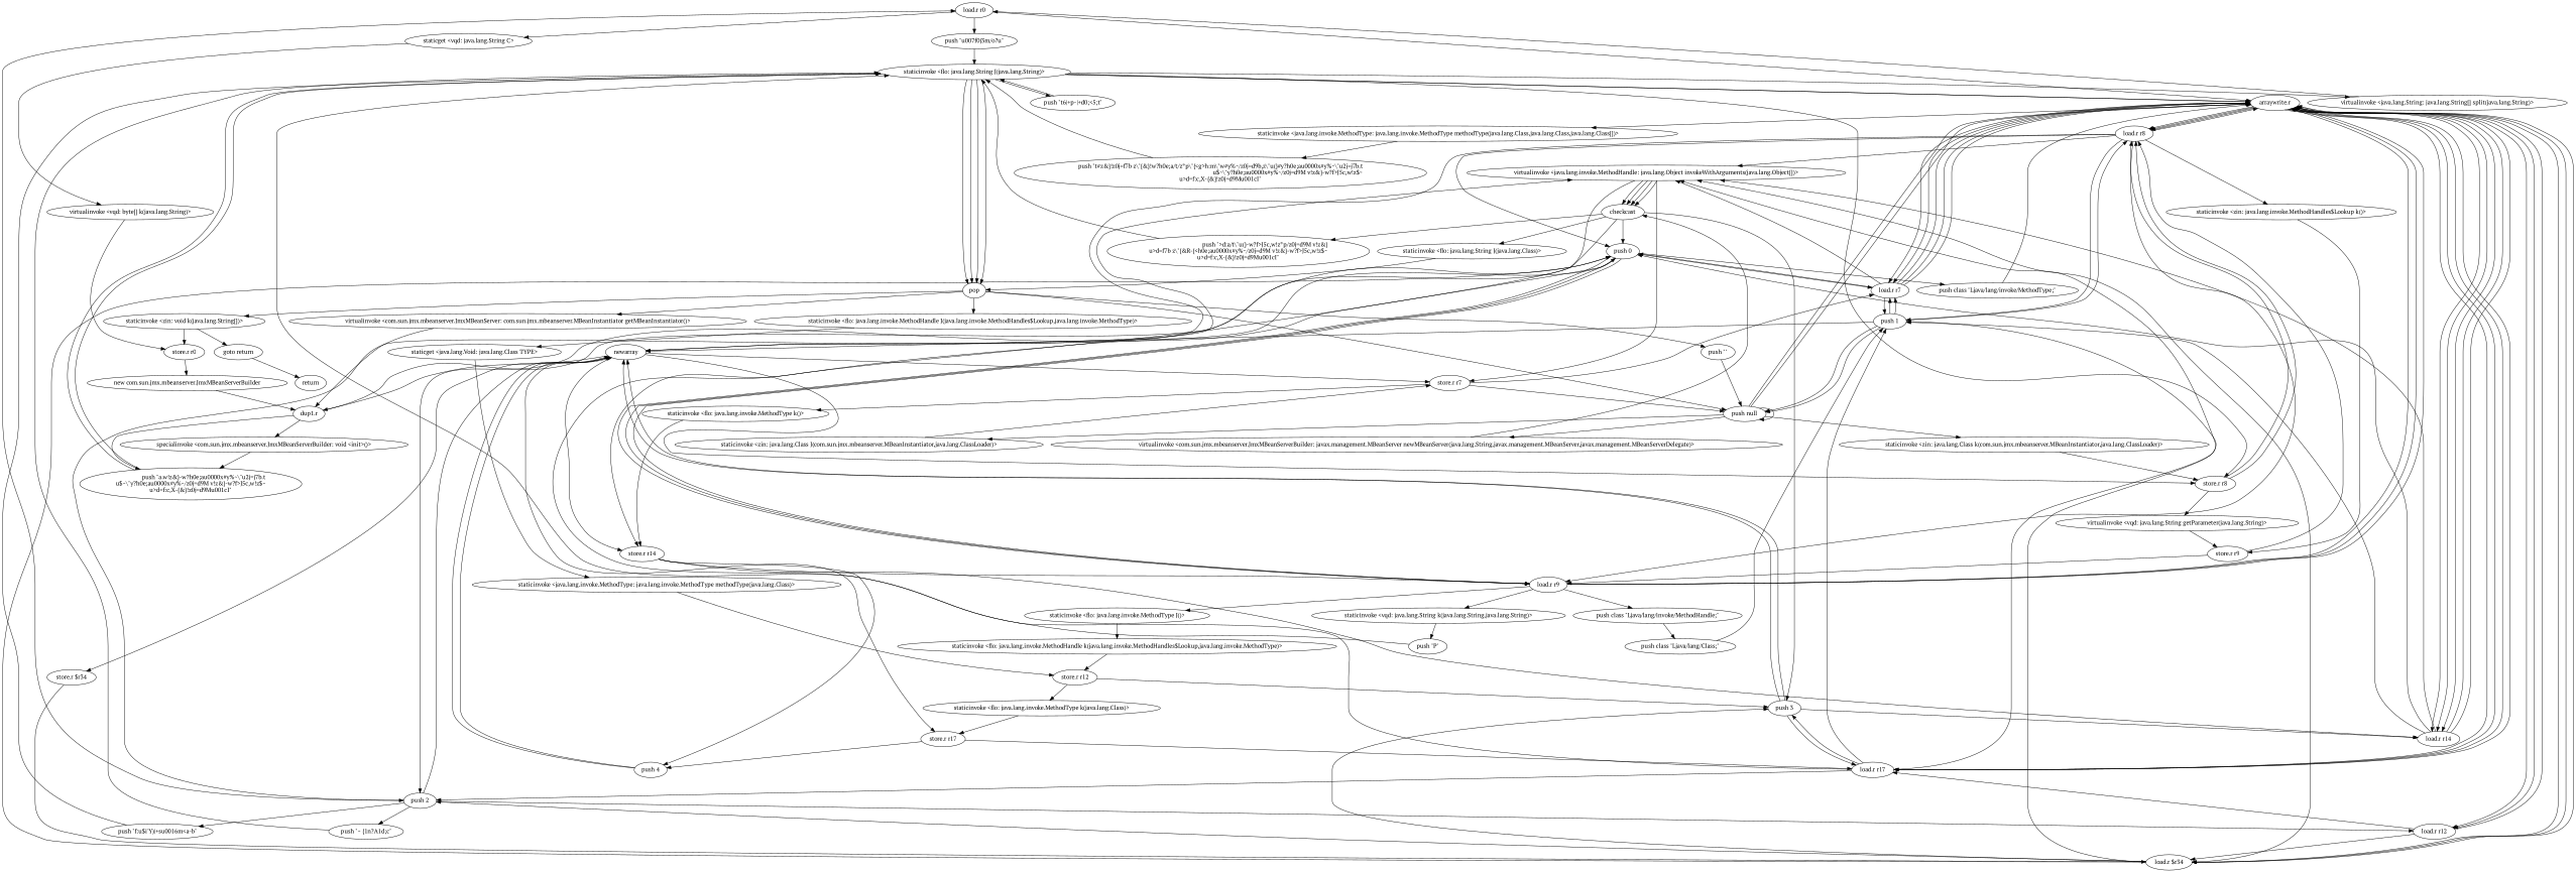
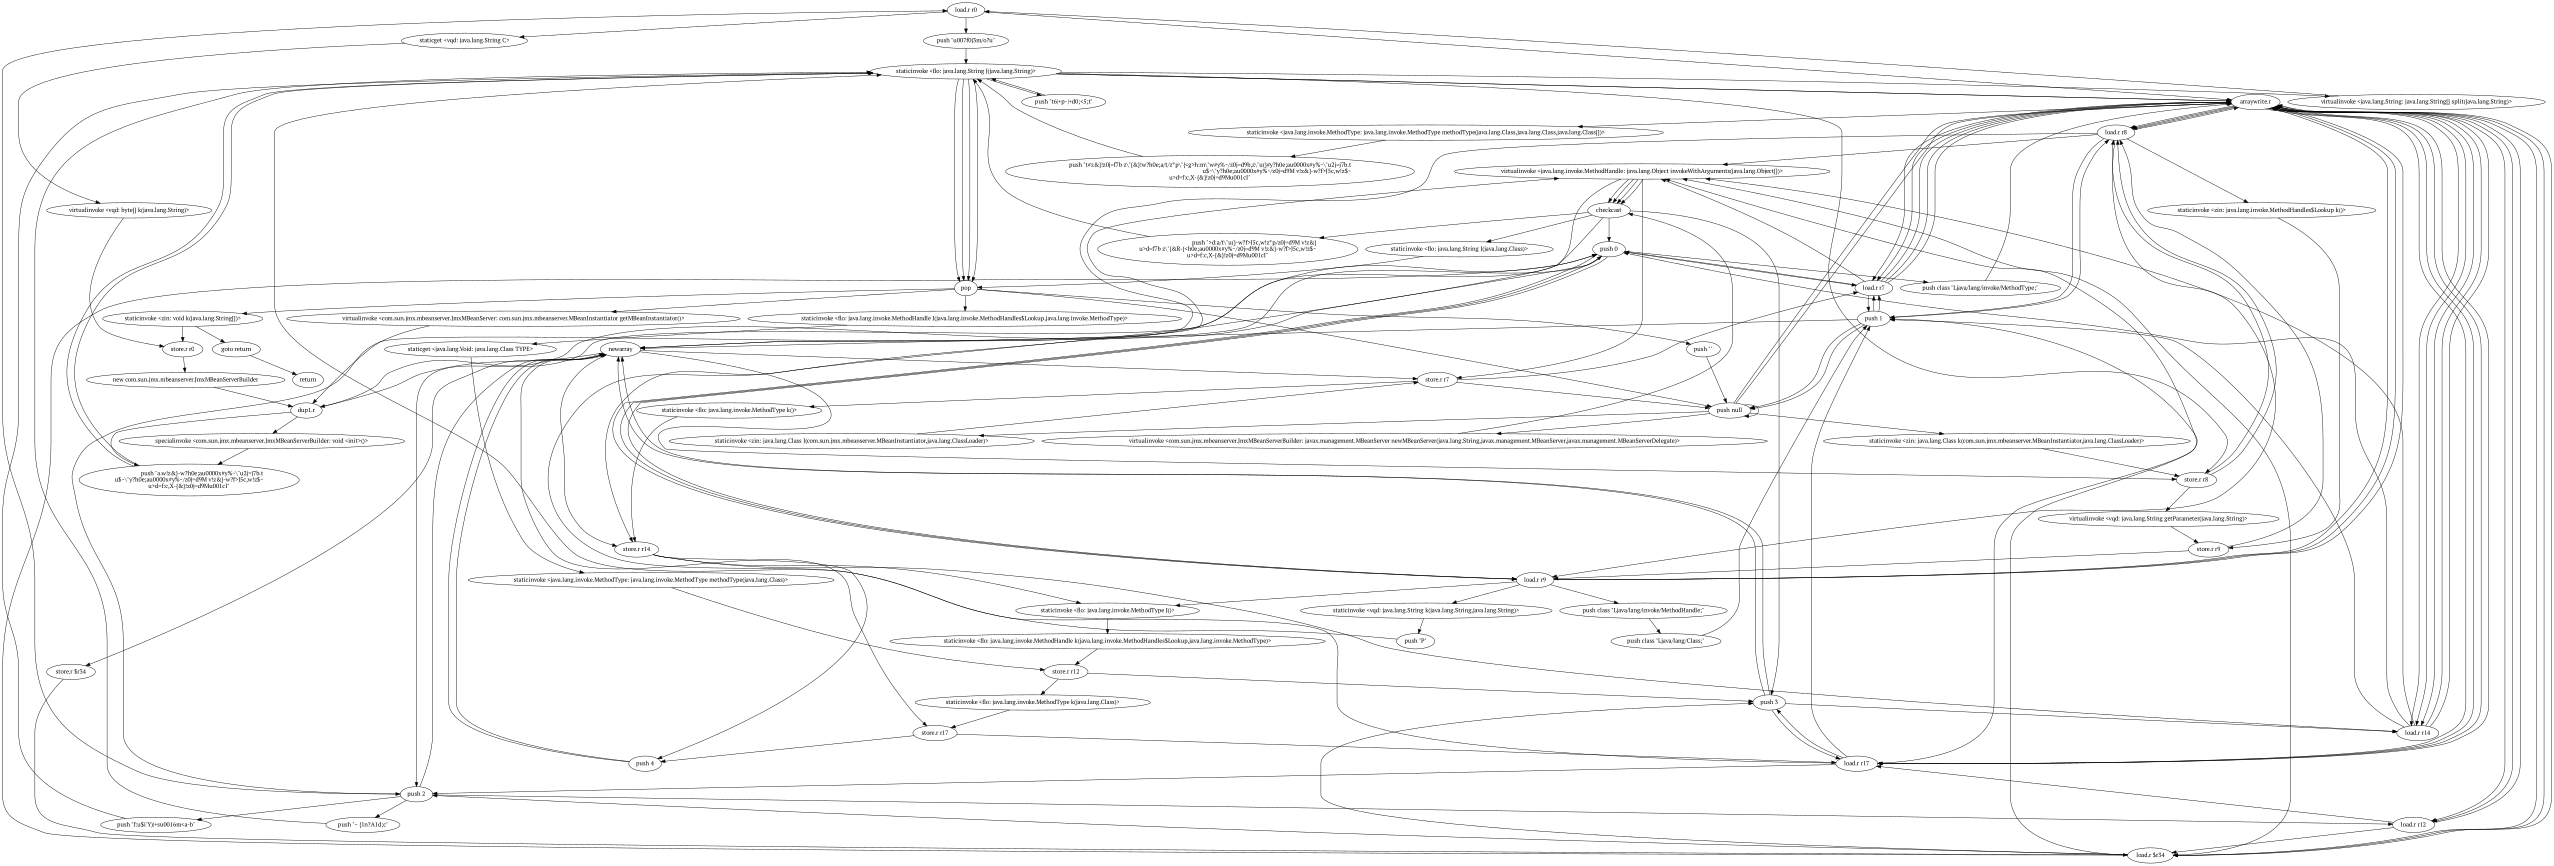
  digraph {
    fontname="PT Serif"
    node [fontname="PT Serif"]
    edge [fontname="PT Serif"]
    "load.r r0"
    "push \"\u007f0j3m/o?u\""
    "staticget <vqd: java.lang.String C>"
    "arraywrite.r"
    "staticinvoke <flo: java.lang.String J(java.lang.String)>"
    "virtualinvoke <vqd: byte[] k(java.lang.String)>"
    "load.r r8"
    "load.r r7"
    "load.r r14"
    "staticinvoke <java.lang.invoke.MethodType: java.lang.invoke.MethodType methodType(java.lang.Class,java.lang.Class,java.lang.Class[])>"
    "load.r r12"
    "load.r $r34"
    "load.r r17"
    "push \"t6|+p-|+d0;<5;t\""
    "store.r r8"
    "virtualinvoke <java.lang.String: java.lang.String[] split(java.lang.String)>"
    pop
    "virtualinvoke <vqd: java.lang.String getParameter(java.lang.String)>"
    "push \"\""
    "push null"
    "virtualinvoke <com.sun.jmx.mbeanserver.JmxMBeanServer: com.sun.jmx.mbeanserver.MBeanInstantiator getMBeanInstantiator()>"
    "staticinvoke <flo: java.lang.invoke.MethodHandle J(java.lang.invoke.MethodHandles$Lookup,java.lang.invoke.MethodType)>"
    "staticinvoke <zin: void k(java.lang.String[])>"
    "store.r r9"
    "load.r r9"
    "staticinvoke <zin: java.lang.invoke.MethodHandles$Lookup k()>"
    "push 1"
    "push 0"
    "push 2"
    "virtualinvoke <java.lang.invoke.MethodHandle: java.lang.Object invokeWithArguments(java.lang.Object[])>"
    "staticinvoke <vqd: java.lang.String k(java.lang.String,java.lang.String)>"
    "push class \"Ljava/lang/invoke/MethodHandle;\""
    "staticinvoke <flo: java.lang.invoke.MethodType J()>"
    newarray
    "push class \"Ljava/lang/invoke/MethodType;\""
    "push \"f:u$i\'Y)|+s\u0016m<a-b\""
    "push \"~ {1n?A1d;c\""
    checkcast
    "store.r r7"
    "store.r r14"
    "push \"P\""
    "push class \"Ljava/lang/Class;\""
    "staticinvoke <flo: java.lang.invoke.MethodHandle k(java.lang.invoke.MethodHandles$Lookup,java.lang.invoke.MethodType)>"
    "store.r r0"
    "new com.sun.jmx.mbeanserver.JmxMBeanServerBuilder"
    "dup1.r"
    "specialinvoke <com.sun.jmx.mbeanserver.JmxMBeanServerBuilder: void <init>()>"
    "push \"a.w!z&}-w?h0e;a\u0000x#y%~\\\"u2j=j7b.t\ru$~\\\"y?h0e;a\u0000x#y%~/z0j=d9M v!z&}-w?f>J5c,w!z$~\ru>d=f:c,X-{&}!z0j=d9M\u001cI\""
    "virtualinvoke <com.sun.jmx.mbeanserver.JmxMBeanServerBuilder: javax.management.MBeanServer newMBeanServer(java.lang.String,javax.management.MBeanServer,javax.management.MBeanServerDelegate)>"
    "staticinvoke <zin: java.lang.Class J(com.sun.jmx.mbeanserver.MBeanInstantiator,java.lang.ClassLoader)>"
    "staticinvoke <zin: java.lang.Class k(com.sun.jmx.mbeanserver.MBeanInstantiator,java.lang.ClassLoader)>"
    "staticget <java.lang.Void: java.lang.Class TYPE>"
    "goto return"
    "push \">d:a/t\\\"u(}-w?f>J5c,w!z*p/z0j=d9M v!z&}\ru>d=f7b z\\\"{&R-{<h0e;a\u0000x#y%~/z0j=d9M v!z&}-w?f>J5c,w!z$~\ru>d=f:c,X-{&}!z0j=d9M\u001cI\""
    "push 3"
    "staticinvoke <flo: java.lang.String J(java.lang.Class)>"
    "staticinvoke <flo: java.lang.invoke.MethodType k()>"
    "store.r r17"
    "store.r $r34"
    "push 4"
    "push \"t#z&}!z0j=f7b z\\\"{&}!w?h0e;a/t/z*p\\\"{<g>h:m\\\"w#y%~/z0j=d9b,z\\\"u(}#y?h0e;a\u0000x#y%~\\\"u2j=j7b.t\ru$~\\\"y?h0e;a\u0000x#y%~/z0j=d9M v!z&}-w?f>J5c,w!z$~\ru>d=f:c,X-{&}!z0j=d9M\u001cI\""
    "staticinvoke <java.lang.invoke.MethodType: java.lang.invoke.MethodType methodType(java.lang.Class)>"
    "store.r r12"
    "staticinvoke <flo: java.lang.invoke.MethodType k(java.lang.Class)>"
    return
    "load.r r0" -> "push \"\u007f0j3m/o?u\""
    "load.r r0" -> "staticget <vqd: java.lang.String C>"
    "load.r r0" -> "arraywrite.r"
    "push \"\u007f0j3m/o?u\"" -> "staticinvoke <flo: java.lang.String J(java.lang.String)>"
    "staticget <vqd: java.lang.String C>" -> "virtualinvoke <vqd: byte[] k(java.lang.String)>"
    "arraywrite.r" -> "load.r r8"
    "arraywrite.r" -> "load.r r8"
    "arraywrite.r" -> "load.r r8"
    "arraywrite.r" -> "load.r r7"
    "arraywrite.r" -> "load.r r7"
    "arraywrite.r" -> "load.r r14"
    "arraywrite.r" -> "load.r r14"
    "arraywrite.r" -> "load.r r14"
    "arraywrite.r" -> "staticinvoke <java.lang.invoke.MethodType: java.lang.invoke.MethodType methodType(java.lang.Class,java.lang.Class,java.lang.Class[])>"
    "arraywrite.r" -> "load.r r12"
    "arraywrite.r" -> "load.r r12"
    "arraywrite.r" -> "load.r $r34"
    "arraywrite.r" -> "load.r $r34"
    "arraywrite.r" -> "load.r $r34"
    "arraywrite.r" -> "load.r r17"
    "arraywrite.r" -> "load.r r17"
    "arraywrite.r" -> "load.r r17"
    "staticinvoke <flo: java.lang.String J(java.lang.String)>" -> "arraywrite.r"
    "staticinvoke <flo: java.lang.String J(java.lang.String)>" -> "arraywrite.r"
    "staticinvoke <flo: java.lang.String J(java.lang.String)>" -> "push \"t6|+p-|+d0;<5;t\""
    "staticinvoke <flo: java.lang.String J(java.lang.String)>" -> "store.r r8"
    "staticinvoke <flo: java.lang.String J(java.lang.String)>" -> "virtualinvoke <java.lang.String: java.lang.String[] split(java.lang.String)>"
    "staticinvoke <flo: java.lang.String J(java.lang.String)>" -> pop
    "staticinvoke <flo: java.lang.String J(java.lang.String)>" -> pop
    "staticinvoke <flo: java.lang.String J(java.lang.String)>" -> pop
    "staticinvoke <flo: java.lang.String J(java.lang.String)>" -> pop
    "virtualinvoke <vqd: byte[] k(java.lang.String)>" -> "store.r r0"
    "load.r r8" -> "arraywrite.r"
    "load.r r8" -> "load.r r9"
    "load.r r8" -> "staticinvoke <zin: java.lang.invoke.MethodHandles$Lookup k()>"
    "load.r r8" -> "push 1"
-   "load.r r8" -> "push 0"
    "load.r r8" -> "push 2"
    "load.r r8" -> "virtualinvoke <java.lang.invoke.MethodHandle: java.lang.Object invokeWithArguments(java.lang.Object[])>"
    "load.r r7" -> "arraywrite.r"
    "load.r r7" -> "arraywrite.r"
    "load.r r7" -> "arraywrite.r"
    "load.r r7" -> "push 1"
    "load.r r7" -> "push 0"
    "load.r r7" -> "virtualinvoke <java.lang.invoke.MethodHandle: java.lang.Object invokeWithArguments(java.lang.Object[])>"
    "load.r r14" -> "arraywrite.r"
    "load.r r14" -> "arraywrite.r"
    "load.r r14" -> "push 1"
    "load.r r14" -> "push 0"
    "load.r r14" -> "virtualinvoke <java.lang.invoke.MethodHandle: java.lang.Object invokeWithArguments(java.lang.Object[])>"
    "staticinvoke <java.lang.invoke.MethodType: java.lang.invoke.MethodType methodType(java.lang.Class,java.lang.Class,java.lang.Class[])>" -> "push \"t#z&}!z0j=f7b z\\\"{&}!w?h0e;a/t/z*p\\\"{<g>h:m\\\"w#y%~/z0j=d9b,z\\\"u(}#y?h0e;a\u0000x#y%~\\\"u2j=j7b.t\ru$~\\\"y?h0e;a\u0000x#y%~/z0j=d9M v!z&}-w?f>J5c,w!z$~\ru>d=f:c,X-{&}!z0j=d9M\u001cI\""
    "load.r r12" -> "arraywrite.r"
    "load.r r12" -> "load.r $r34"
    "load.r r12" -> "load.r r17"
    "load.r $r34" -> "push 1"
    "load.r $r34" -> "push 0"
    "load.r $r34" -> "push 2"
    "load.r $r34" -> "virtualinvoke <java.lang.invoke.MethodHandle: java.lang.Object invokeWithArguments(java.lang.Object[])>"
    "load.r $r34" -> "push 3"
    "load.r r17" -> "arraywrite.r"
    "load.r r17" -> "push 1"
    "load.r r17" -> "push 0"
    "load.r r17" -> "push 2"
    "load.r r17" -> "virtualinvoke <java.lang.invoke.MethodHandle: java.lang.Object invokeWithArguments(java.lang.Object[])>"
    "load.r r17" -> "push 3"
    "push \"t6|+p-|+d0;<5;t\"" -> "staticinvoke <flo: java.lang.String J(java.lang.String)>"
    "store.r r8" -> "load.r r8"
    "store.r r8" -> "load.r r8"
    "store.r r8" -> "virtualinvoke <vqd: java.lang.String getParameter(java.lang.String)>"
    "virtualinvoke <java.lang.String: java.lang.String[] split(java.lang.String)>" -> "load.r r0"
    pop -> "push \"\""
    pop -> "push null"
    pop -> "virtualinvoke <com.sun.jmx.mbeanserver.JmxMBeanServer: com.sun.jmx.mbeanserver.MBeanInstantiator getMBeanInstantiator()>"
    pop -> "staticinvoke <flo: java.lang.invoke.MethodHandle J(java.lang.invoke.MethodHandles$Lookup,java.lang.invoke.MethodType)>"
    pop -> "staticinvoke <zin: void k(java.lang.String[])>"
    "virtualinvoke <vqd: java.lang.String getParameter(java.lang.String)>" -> "store.r r9"
    "push \"\"" -> "push null"
    "push null" -> "arraywrite.r"
    "push null" -> "arraywrite.r"
    "push null" -> "push null"
    "push null" -> "virtualinvoke <com.sun.jmx.mbeanserver.JmxMBeanServerBuilder: javax.management.MBeanServer newMBeanServer(java.lang.String,javax.management.MBeanServer,javax.management.MBeanServerDelegate)>"
    "push null" -> "staticinvoke <zin: java.lang.Class J(com.sun.jmx.mbeanserver.MBeanInstantiator,java.lang.ClassLoader)>"
    "push null" -> "staticinvoke <zin: java.lang.Class k(com.sun.jmx.mbeanserver.MBeanInstantiator,java.lang.ClassLoader)>"
    "virtualinvoke <com.sun.jmx.mbeanserver.JmxMBeanServer: com.sun.jmx.mbeanserver.MBeanInstantiator getMBeanInstantiator()>" -> "dup1.r"
    "staticinvoke <flo: java.lang.invoke.MethodHandle J(java.lang.invoke.MethodHandles$Lookup,java.lang.invoke.MethodType)>" -> "staticget <java.lang.Void: java.lang.Class TYPE>"
    "staticinvoke <zin: void k(java.lang.String[])>" -> "store.r r0"
    "staticinvoke <zin: void k(java.lang.String[])>" -> "goto return"
    "store.r r9" -> "load.r r8"
    "store.r r9" -> "load.r r9"
    "load.r r9" -> "arraywrite.r"
    "load.r r9" -> "arraywrite.r"
    "load.r r9" -> "arraywrite.r"
    "load.r r9" -> "staticinvoke <vqd: java.lang.String k(java.lang.String,java.lang.String)>"
    "load.r r9" -> "push class \"Ljava/lang/invoke/MethodHandle;\""
    "load.r r9" -> "staticinvoke <flo: java.lang.invoke.MethodType J()>"
    "staticinvoke <zin: java.lang.invoke.MethodHandles$Lookup k()>" -> "store.r r9"
    "push 1" -> "load.r r8"
    "push 1" -> "load.r r7"
    "push 1" -> "load.r r7"
    "push 1" -> "push null"
    "push 1" -> "push null"
    "push 1" -> newarray
    "push 0" -> "load.r r7"
    "push 0" -> "load.r r9"
    "push 0" -> "load.r r9"
    "push 0" -> "load.r r9"
    "push 0" -> newarray
    "push 0" -> "push class \"Ljava/lang/invoke/MethodType;\""
    "push 2" -> "load.r r0"
    "push 2" -> "load.r r12"
    "push 2" -> newarray
    "push 2" -> "push \"f:u$i\'Y)|+s\u0016m<a-b\""
    "push 2" -> "push \"~ {1n?A1d;c\""
    "virtualinvoke <java.lang.invoke.MethodHandle: java.lang.Object invokeWithArguments(java.lang.Object[])>" -> checkcast
    "virtualinvoke <java.lang.invoke.MethodHandle: java.lang.Object invokeWithArguments(java.lang.Object[])>" -> checkcast
    "virtualinvoke <java.lang.invoke.MethodHandle: java.lang.Object invokeWithArguments(java.lang.Object[])>" -> checkcast
    "virtualinvoke <java.lang.invoke.MethodHandle: java.lang.Object invokeWithArguments(java.lang.Object[])>" -> checkcast
    "virtualinvoke <java.lang.invoke.MethodHandle: java.lang.Object invokeWithArguments(java.lang.Object[])>" -> "store.r r7"
    "virtualinvoke <java.lang.invoke.MethodHandle: java.lang.Object invokeWithArguments(java.lang.Object[])>" -> "store.r r14"
    "staticinvoke <vqd: java.lang.String k(java.lang.String,java.lang.String)>" -> "push \"P\""
    "push class \"Ljava/lang/invoke/MethodHandle;\"" -> "push class \"Ljava/lang/Class;\""
    "staticinvoke <flo: java.lang.invoke.MethodType J()>" -> "staticinvoke <flo: java.lang.invoke.MethodHandle k(java.lang.invoke.MethodHandles$Lookup,java.lang.invoke.MethodType)>"
    newarray -> "store.r r8"
    newarray -> "virtualinvoke <java.lang.invoke.MethodHandle: java.lang.Object invokeWithArguments(java.lang.Object[])>"
    newarray -> "store.r r7"
    newarray -> "store.r r14"
    newarray -> "dup1.r"
    newarray -> "store.r r17"
    newarray -> "store.r $r34"
    "push class \"Ljava/lang/invoke/MethodType;\"" -> "arraywrite.r"
    "push \"f:u$i\'Y)|+s\u0016m<a-b\"" -> "staticinvoke <flo: java.lang.String J(java.lang.String)>"
    "push \"~ {1n?A1d;c\"" -> "staticinvoke <flo: java.lang.String J(java.lang.String)>"
    checkcast -> "push 0"
    checkcast -> "push 2"
    checkcast -> "push \">d:a/t\\\"u(}-w?f>J5c,w!z*p/z0j=d9M v!z&}\ru>d=f7b z\\\"{&R-{<h0e;a\u0000x#y%~/z0j=d9M v!z&}-w?f>J5c,w!z$~\ru>d=f:c,X-{&}!z0j=d9M\u001cI\""
    checkcast -> "push 3"
    checkcast -> "staticinvoke <flo: java.lang.String J(java.lang.Class)>"
    "store.r r7" -> "load.r r7"
    "store.r r7" -> "push null"
    "store.r r7" -> "staticinvoke <flo: java.lang.invoke.MethodType k()>"
    "store.r r14" -> "load.r r14"
-   "store.r r14" -> "load.r r9"
+   "store.r r14" -> "staticinvoke <flo: java.lang.invoke.MethodType J()>"
    "store.r r14" -> "push 4"
    "push \"P\"" -> "staticinvoke <flo: java.lang.String J(java.lang.String)>"
    "push class \"Ljava/lang/Class;\"" -> "push 1"
    "staticinvoke <flo: java.lang.invoke.MethodHandle k(java.lang.invoke.MethodHandles$Lookup,java.lang.invoke.MethodType)>" -> "store.r r12"
    "store.r r0" -> "new com.sun.jmx.mbeanserver.JmxMBeanServerBuilder"
    "new com.sun.jmx.mbeanserver.JmxMBeanServerBuilder" -> "dup1.r"
    "dup1.r" -> "push 0"
    "dup1.r" -> "specialinvoke <com.sun.jmx.mbeanserver.JmxMBeanServerBuilder: void <init>()>"
    "dup1.r" -> "push \"a.w!z&}-w?h0e;a\u0000x#y%~\\\"u2j=j7b.t\ru$~\\\"y?h0e;a\u0000x#y%~/z0j=d9M v!z&}-w?f>J5c,w!z$~\ru>d=f:c,X-{&}!z0j=d9M\u001cI\""
    "specialinvoke <com.sun.jmx.mbeanserver.JmxMBeanServerBuilder: void <init>()>" -> "push \"a.w!z&}-w?h0e;a\u0000x#y%~\\\"u2j=j7b.t\ru$~\\\"y?h0e;a\u0000x#y%~/z0j=d9M v!z&}-w?f>J5c,w!z$~\ru>d=f:c,X-{&}!z0j=d9M\u001cI\""
    "push \"a.w!z&}-w?h0e;a\u0000x#y%~\\\"u2j=j7b.t\ru$~\\\"y?h0e;a\u0000x#y%~/z0j=d9M v!z&}-w?f>J5c,w!z$~\ru>d=f:c,X-{&}!z0j=d9M\u001cI\"" -> "staticinvoke <flo: java.lang.String J(java.lang.String)>"
    "push \"a.w!z&}-w?h0e;a\u0000x#y%~\\\"u2j=j7b.t\ru$~\\\"y?h0e;a\u0000x#y%~/z0j=d9M v!z&}-w?f>J5c,w!z$~\ru>d=f:c,X-{&}!z0j=d9M\u001cI\"" -> "staticinvoke <flo: java.lang.String J(java.lang.String)>"
    "virtualinvoke <com.sun.jmx.mbeanserver.JmxMBeanServerBuilder: javax.management.MBeanServer newMBeanServer(java.lang.String,javax.management.MBeanServer,javax.management.MBeanServerDelegate)>" -> checkcast
    "staticinvoke <zin: java.lang.Class J(com.sun.jmx.mbeanserver.MBeanInstantiator,java.lang.ClassLoader)>" -> "store.r r7"
    "staticinvoke <zin: java.lang.Class k(com.sun.jmx.mbeanserver.MBeanInstantiator,java.lang.ClassLoader)>" -> "store.r r8"
    "staticget <java.lang.Void: java.lang.Class TYPE>" -> "staticinvoke <java.lang.invoke.MethodType: java.lang.invoke.MethodType methodType(java.lang.Class)>"
    "goto return" -> return
    "push \">d:a/t\\\"u(}-w?f>J5c,w!z*p/z0j=d9M v!z&}\ru>d=f7b z\\\"{&R-{<h0e;a\u0000x#y%~/z0j=d9M v!z&}-w?f>J5c,w!z$~\ru>d=f:c,X-{&}!z0j=d9M\u001cI\"" -> "staticinvoke <flo: java.lang.String J(java.lang.String)>"
    "push 3" -> "load.r r14"
    "push 3" -> "load.r r17"
    "push 3" -> newarray
    "push 3" -> newarray
    "staticinvoke <flo: java.lang.String J(java.lang.Class)>" -> pop
    "staticinvoke <flo: java.lang.invoke.MethodType k()>" -> "store.r r14"
    "store.r r17" -> "load.r r17"
    "store.r r17" -> "push 4"
    "store.r $r34" -> "load.r $r34"
    "push 4" -> newarray
    "push 4" -> newarray
    "push \"t#z&}!z0j=f7b z\\\"{&}!w?h0e;a/t/z*p\\\"{<g>h:m\\\"w#y%~/z0j=d9b,z\\\"u(}#y?h0e;a\u0000x#y%~\\\"u2j=j7b.t\ru$~\\\"y?h0e;a\u0000x#y%~/z0j=d9M v!z&}-w?f>J5c,w!z$~\ru>d=f:c,X-{&}!z0j=d9M\u001cI\"" -> "staticinvoke <flo: java.lang.String J(java.lang.String)>"
    "staticinvoke <java.lang.invoke.MethodType: java.lang.invoke.MethodType methodType(java.lang.Class)>" -> "store.r r12"
    "store.r r12" -> "push 3"
    "store.r r12" -> "staticinvoke <flo: java.lang.invoke.MethodType k(java.lang.Class)>"
    "staticinvoke <flo: java.lang.invoke.MethodType k(java.lang.Class)>" -> "store.r r17"
  }
